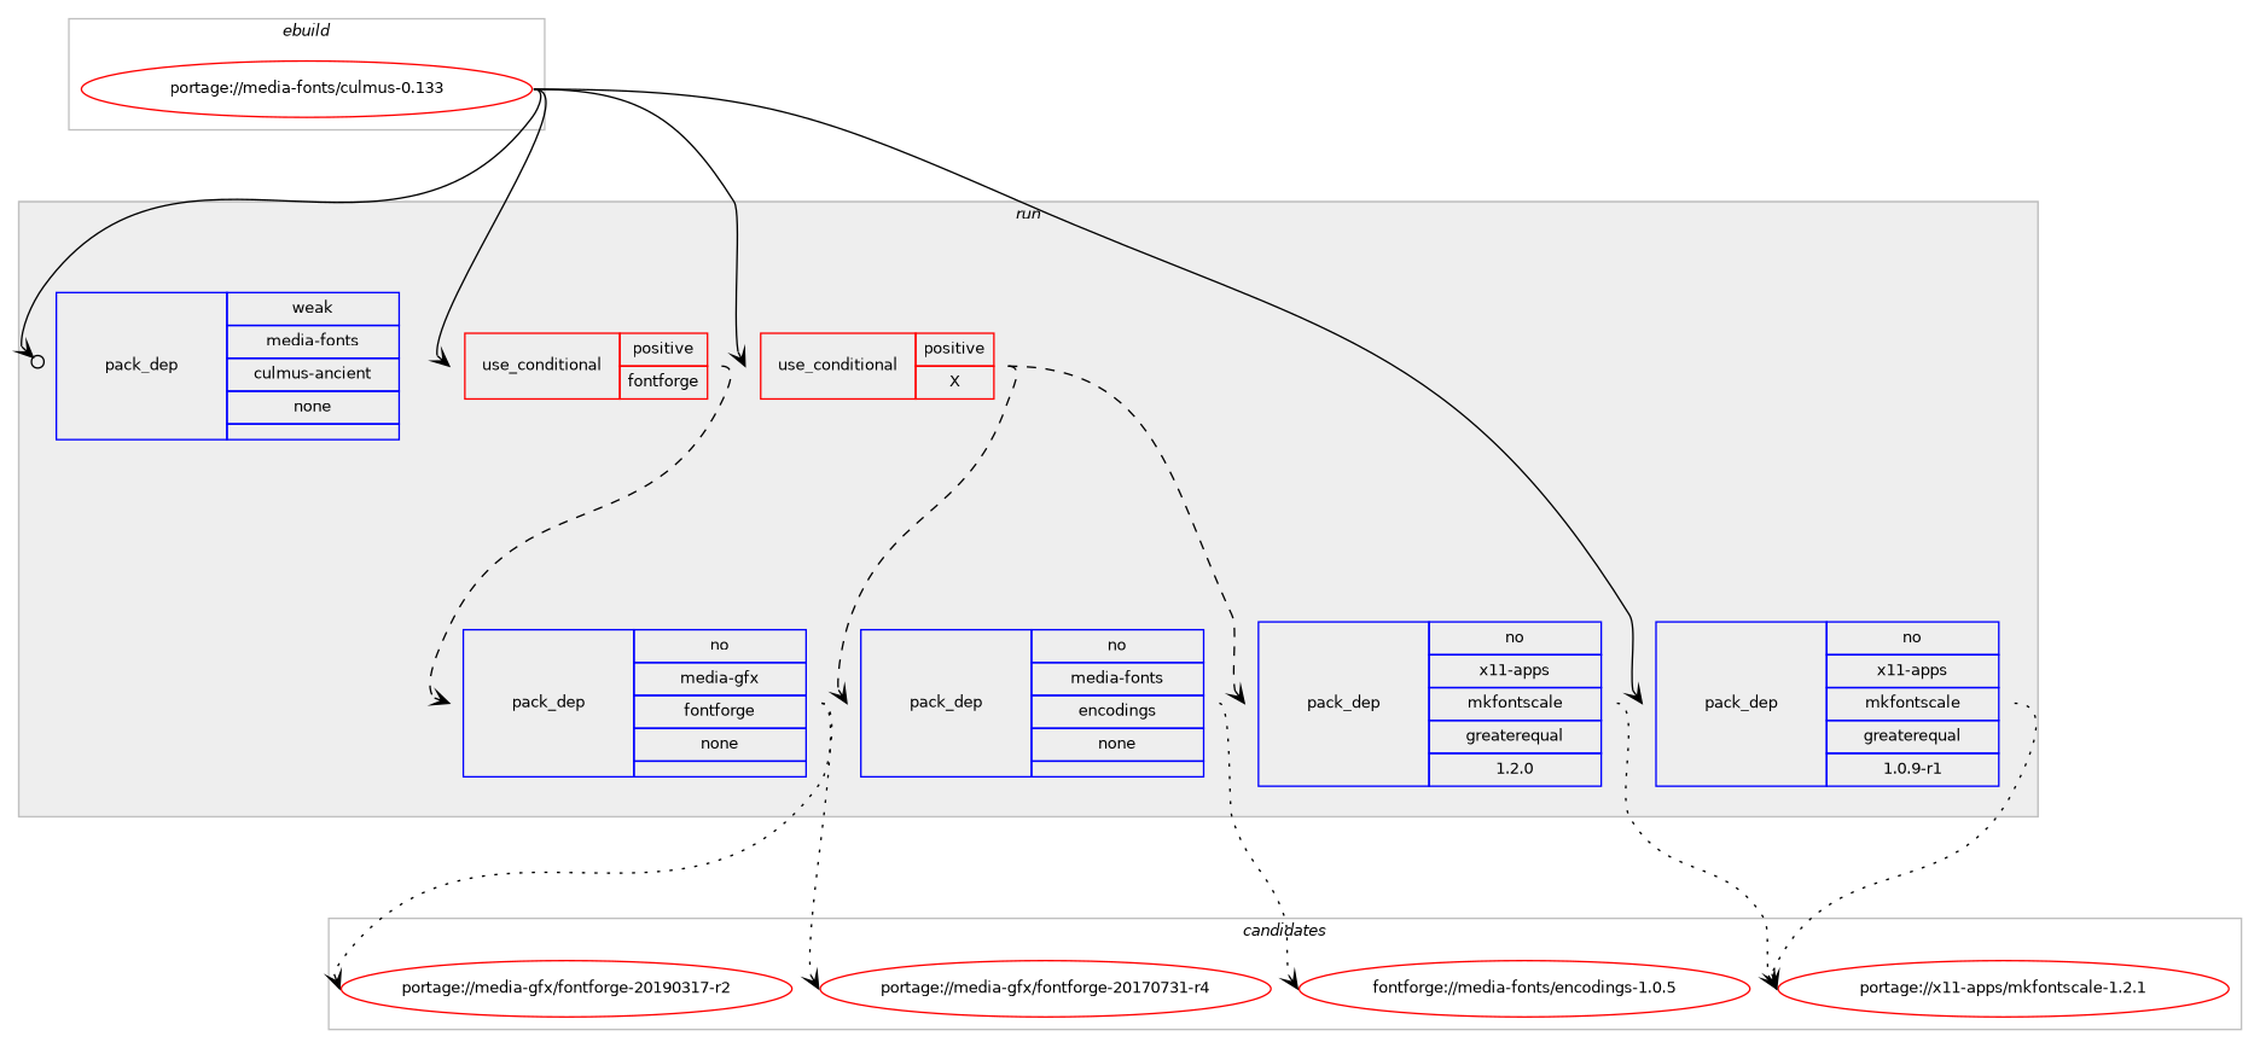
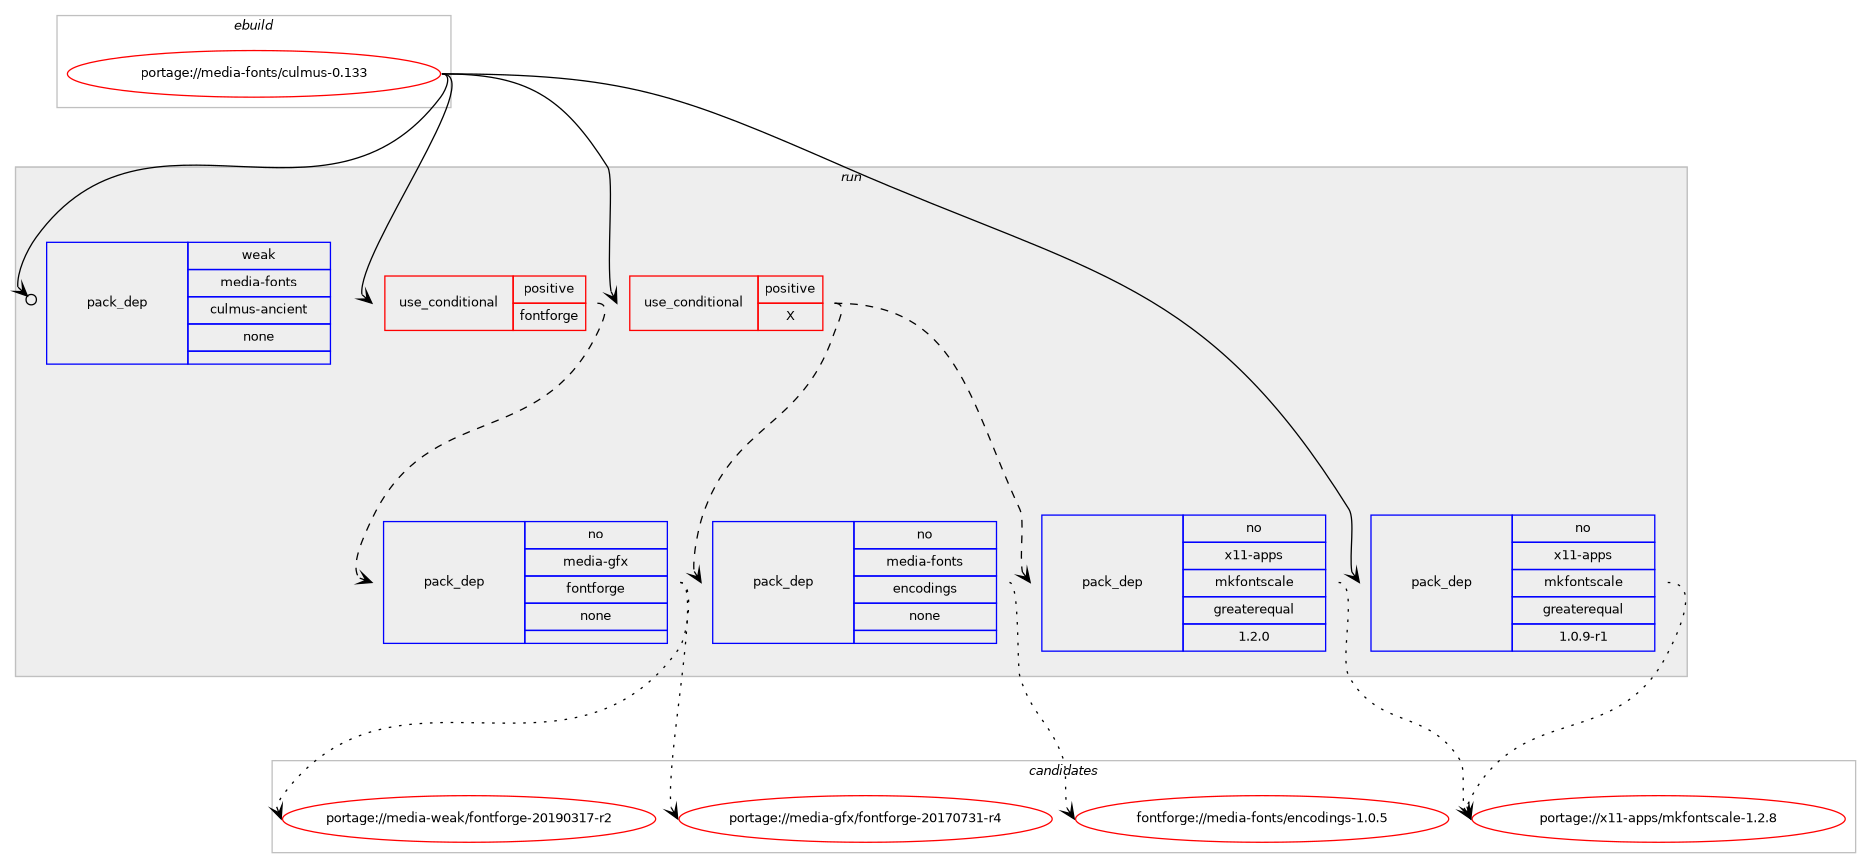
  digraph {
    compound=true
    concentrate=true
    fontname=Helvetica
    fontsize=10
    newrank=true
    rankdir=TB
    ranksep=1.5
    node [color=red fontname=Helvetica fontsize=10 shape=none]
    edge [arrowhead=vee headport=w style=dotted tailport=e weight=20]
    n1 [label="portage://media-fonts/culmus-0.133" width=4 shape=""]
    n2 [color=blue label=<<TABLE BORDER="0" CELLBORDER="1" CELLSPACING="0" CELLPADDING="4" WIDTH="220"><TR><TD ROWSPAN="6" CELLPADDING="30">pack_dep</TD></TR><TR><TD WIDTH="110">no</TD></TR><TR><TD>x11-apps</TD></TR><TR><TD>mkfontscale</TD></TR><TR><TD>greaterequal</TD></TR><TR><TD>1.2.0</TD></TR></TABLE>>]
    n3 [color=blue label=<<TABLE BORDER="0" CELLBORDER="1" CELLSPACING="0" CELLPADDING="4" WIDTH="220"><TR><TD ROWSPAN="6" CELLPADDING="30">pack_dep</TD></TR><TR><TD WIDTH="110">no</TD></TR><TR><TD>media-fonts</TD></TR><TR><TD>encodings</TD></TR><TR><TD>none</TD></TR><TR><TD></TD></TR></TABLE>>]
    n4 [label=<<TABLE BORDER="0" CELLBORDER="1" CELLSPACING="0" CELLPADDING="4"><TR><TD ROWSPAN="3" CELLPADDING="10">use_conditional</TD></TR><TR><TD>positive</TD></TR><TR><TD>X</TD></TR></TABLE>>]
    n5 [color=blue label=<<TABLE BORDER="0" CELLBORDER="1" CELLSPACING="0" CELLPADDING="4" WIDTH="220"><TR><TD ROWSPAN="6" CELLPADDING="30">pack_dep</TD></TR><TR><TD WIDTH="110">no</TD></TR><TR><TD>media-gfx</TD></TR><TR><TD>fontforge</TD></TR><TR><TD>none</TD></TR><TR><TD></TD></TR></TABLE>>]
    n6 [label=<<TABLE BORDER="0" CELLBORDER="1" CELLSPACING="0" CELLPADDING="4"><TR><TD ROWSPAN="3" CELLPADDING="10">use_conditional</TD></TR><TR><TD>positive</TD></TR><TR><TD>fontforge</TD></TR></TABLE>>]
    n7 [color=blue label=<<TABLE BORDER="0" CELLBORDER="1" CELLSPACING="0" CELLPADDING="4" WIDTH="220"><TR><TD ROWSPAN="6" CELLPADDING="30">pack_dep</TD></TR><TR><TD WIDTH="110">no</TD></TR><TR><TD>x11-apps</TD></TR><TR><TD>mkfontscale</TD></TR><TR><TD>greaterequal</TD></TR><TR><TD>1.0.9-r1</TD></TR></TABLE>>]
    n8 [color=blue label=<<TABLE BORDER="0" CELLBORDER="1" CELLSPACING="0" CELLPADDING="4" WIDTH="220"><TR><TD ROWSPAN="6" CELLPADDING="30">pack_dep</TD></TR><TR><TD WIDTH="110">weak</TD></TR><TR><TD>media-fonts</TD></TR><TR><TD>culmus-ancient</TD></TR><TR><TD>none</TD></TR><TR><TD></TD></TR></TABLE>>]
-   n9 [label="portage://x11-apps/mkfontscale-1.2.1" width=4 shape=""]
+   n9 [label="portage://x11-apps/mkfontscale-1.2.8" width=4 shape=""]
    n10 [label="fontforge://media-fonts/encodings-1.0.5" width=4 shape=""]
    n11 [label="portage://media-gfx/fontforge-20170731-r4" width=4 shape=""]
-   n12 [label="portage://media-gfx/fontforge-20190317-r2" width=4 shape=""]
+   n12 [label="portage://media-weak/fontforge-20190317-r2" width=4 shape=""]
    subgraph cluster_1 {
      color=gray
      label=<<i>ebuild</i>>
      rank=same
      n1
    }
    subgraph cluster_2 {
      color=gray
      label=<<i>dependencies</i>>
      subgraph cluster_3 {
        color=gray
        fillcolor="#eeeeee"
        label=<<i>compile</i>>
        style=filled
        subgraph sub_4 {
          color=gray
          fillcolor="#eeeeee"
          label=<<i>compile</i>>
          style=filled
          n4
          subgraph sub_5 {
            color=gray
            fillcolor="#eeeeee"
            label=<<i>compile</i>>
            style=filled
            n2
          }
          subgraph sub_6 {
            color=gray
            fillcolor="#eeeeee"
            label=<<i>compile</i>>
            style=filled
            n3
          }
        }
        subgraph sub_7 {
          color=gray
          fillcolor="#eeeeee"
          label=<<i>compile</i>>
          style=filled
          n6
          subgraph sub_8 {
            color=gray
            fillcolor="#eeeeee"
            label=<<i>compile</i>>
            style=filled
            n5
          }
        }
        subgraph sub_9 {
          color=gray
          fillcolor="#eeeeee"
          label=<<i>compile</i>>
          style=filled
          n7
        }
      }
      subgraph cluster_10 {
        color=gray
        fillcolor="#eeeeee"
        label=<<i>compile and run</i>>
        style=filled
        subgraph sub_11 {
          color=gray
          fillcolor="#eeeeee"
          label=<<i>compile and run</i>>
          style=filled
          n8
        }
      }
      subgraph cluster_12 {
        color=gray
        fillcolor="#eeeeee"
        label=<<i>run</i>>
        style=filled
      }
    }
    subgraph cluster_13 {
      color=gray
      label=<<i>candidates</i>>
      rank=same
      subgraph sub_14 {
        color=black
        label=<<i>candidates</i>>
        nodesep=1
        rank=same
        n9
      }
      subgraph sub_15 {
        color=black
        label=<<i>candidates</i>>
        nodesep=1
        rank=same
        n10
      }
      subgraph sub_16 {
        color=black
        label=<<i>candidates</i>>
        nodesep=1
        rank=same
        n11
        n12
      }
      subgraph sub_17 {
        color=black
        label=<<i>candidates</i>>
        nodesep=1
        rank=same
        n9
      }
      subgraph sub_18 {
        color=black
        label=<<i>candidates</i>>
        nodesep=1
        rank=same
      }
    }
    n1 -> n4 [style=solid]
    n1 -> n6 [style=solid]
    n1 -> n7 [style=solid]
    n1 -> n8 [arrowhead=odotvee style=solid]
    n2 -> n9 [weight=100]
    n3 -> n10 [weight=100]
    n4 -> n2 [style=dashed]
    n4 -> n3 [style=dashed]
    n5 -> n11 [weight=100]
    n5 -> n12 [weight=100]
    n6 -> n5 [style=dashed]
    n7 -> n9 [weight=100]
  }
